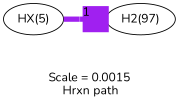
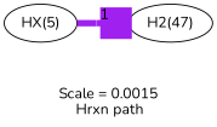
  digraph {
    fontname=Nunito
    label="Scale = 0.0015\l Hrxn path"
    rankdir=LR
    node [fontname=Nunito]
    n1 [label="HX(5)"]
-   n2 [label="H2(97)"]
+   n2 [label="H2(47)"]
    n1 -> n2 [arrowsize=3 color=purple fontname=Nunito label=" 1" style="setlinewidth(6)" arrowhead=box]
  }
